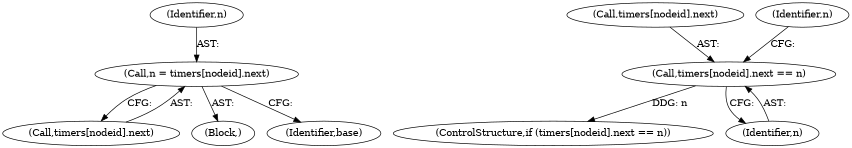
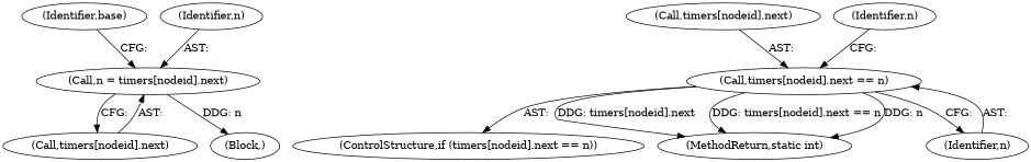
  digraph {
    n1 [label="(Call,n = timers[nodeid].next)"]
    n2 [label="(Call,timers[nodeid].next)"]
    n3 [label="(Block,)"]
    n4 [label="(Call,timers[nodeid].next == n)"]
    n5 [label="(ControlStructure,if (timers[nodeid].next == n))"]
+   n6 [label="(MethodReturn,static int)"]
    n7 [label="(Identifier,n)"]
    n8 [label="(Identifier,base)"]
    n9 [label="(Identifier,n)"]
    n10 [label="(Call,timers[nodeid].next)"]
    n11 [label="(Identifier,n)"]
    n1 -> n2 [label="CFG: "]
-   n1 -> n3 [label="AST: "]
+   n1 -> n3 [label="DDG: n"]
    n2 -> n1 [label="AST: "]
-   n4 -> n5 [label="DDG: n"]
+   n4 -> n5 [label="AST: "]
+   n4 -> n6 [label="DDG: timers[nodeid].next"]
+   n4 -> n6 [label="DDG: timers[nodeid].next == n"]
+   n4 -> n6 [label="DDG: n"]
    n4 -> n7 [label="CFG: "]
    n7 -> n4 [label="AST: "]
-   n1 -> n8 [label="CFG: "]
+   n8 -> n1 [label="CFG: "]
    n9 -> n1 [label="AST: "]
    n10 -> n4 [label="AST: "]
    n11 -> n4 [label="CFG: "]
  }
